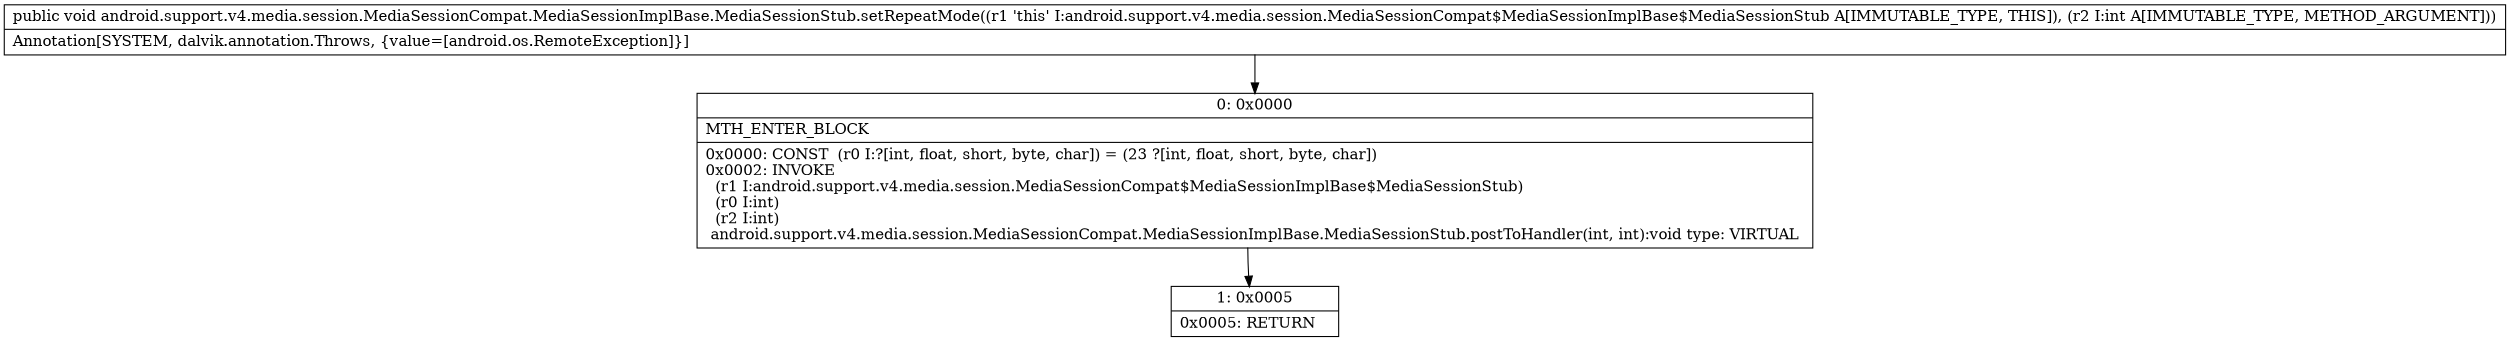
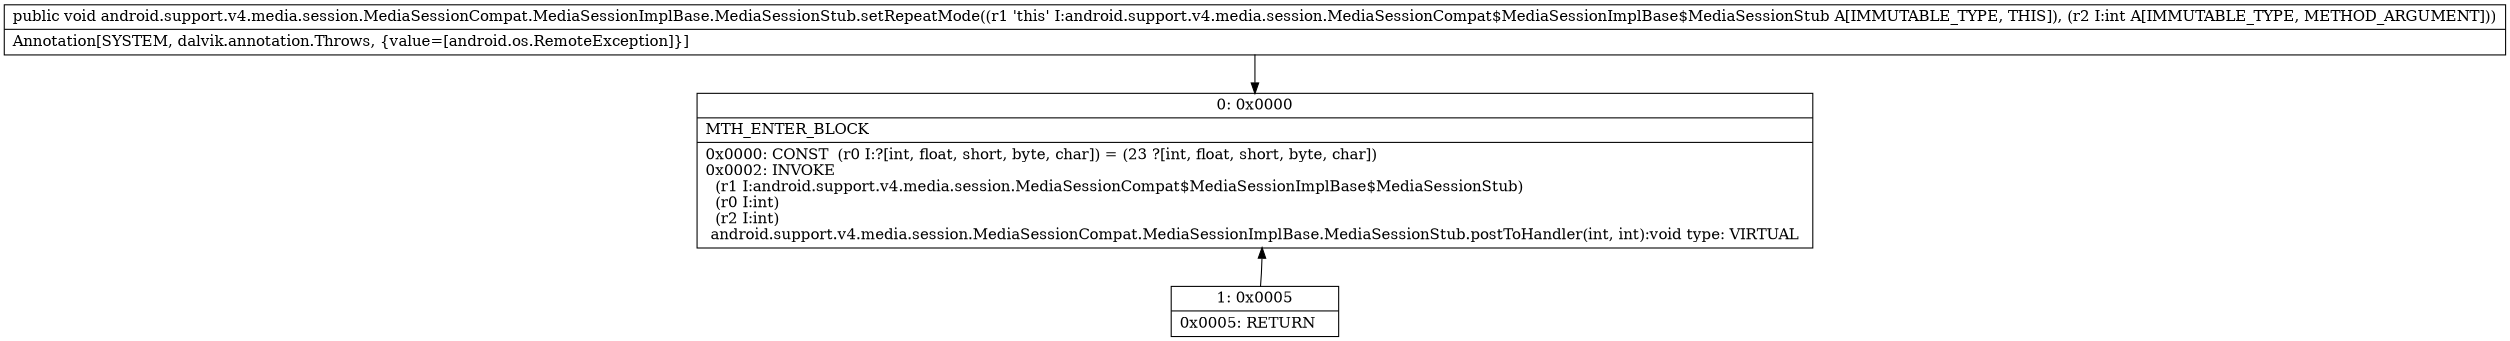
  digraph {
    node [shape=record]
    n1 [label="{0\:\ 0x0000|MTH_ENTER_BLOCK\l|0x0000: CONST  (r0 I:?[int, float, short, byte, char]) = (23 ?[int, float, short, byte, char]) \l0x0002: INVOKE  \l  (r1 I:android.support.v4.media.session.MediaSessionCompat$MediaSessionImplBase$MediaSessionStub)\l  (r0 I:int)\l  (r2 I:int)\l android.support.v4.media.session.MediaSessionCompat.MediaSessionImplBase.MediaSessionStub.postToHandler(int, int):void type: VIRTUAL \l}"]
    n2 [label="{1\:\ 0x0005|0x0005: RETURN   \l}"]
    n3 [label="{public void android.support.v4.media.session.MediaSessionCompat.MediaSessionImplBase.MediaSessionStub.setRepeatMode((r1 'this' I:android.support.v4.media.session.MediaSessionCompat$MediaSessionImplBase$MediaSessionStub A[IMMUTABLE_TYPE, THIS]), (r2 I:int A[IMMUTABLE_TYPE, METHOD_ARGUMENT]))  | Annotation[SYSTEM, dalvik.annotation.Throws, \{value=[android.os.RemoteException]\}]\l}"]
-   n1 -> n2
+   n2 -> n1
    n3 -> n1
  }
